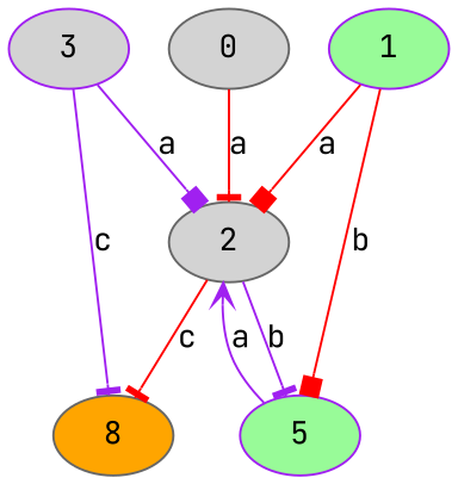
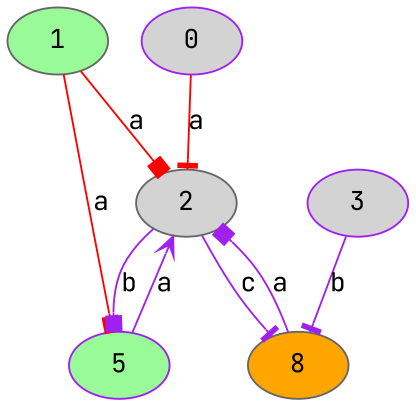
  strict digraph {
    fontname="JetBrains Mono"
    node [color=gray40 fillcolor=lightgrey fontname="JetBrains Mono" style=filled]
    edge [arrowhead=tee color=red fontname="JetBrains Mono"]
-   1 [color=purple fillcolor=palegreen]
+   1 [fillcolor=palegreen]
    2
    5 [color=purple fillcolor=palegreen]
    n4 [fillcolor=orange label=8]
    3 [color=purple]
-   0
+   0 [color=purple]
    1 -> 2 [arrowhead=box label=a]
-   1 -> 5 [arrowhead=box label=b]
-   2 -> 5 [color=purple label=b]
-   2 -> n4 [label=c]
+   1 -> 5 [arrowhead=box label=a]
+   2 -> 5 [arrowhead=box color=purple label=b]
+   2 -> n4 [color=purple label=c]
    5 -> 2 [arrowhead=vee color=purple label=a]
-   3 -> 2 [arrowhead=box color=purple label=a]
-   3 -> n4 [color=purple label=c]
+   n4 -> 2 [arrowhead=box color=purple label=a]
+   3 -> n4 [color=purple label=b]
    0 -> 2 [label=a]
  }
